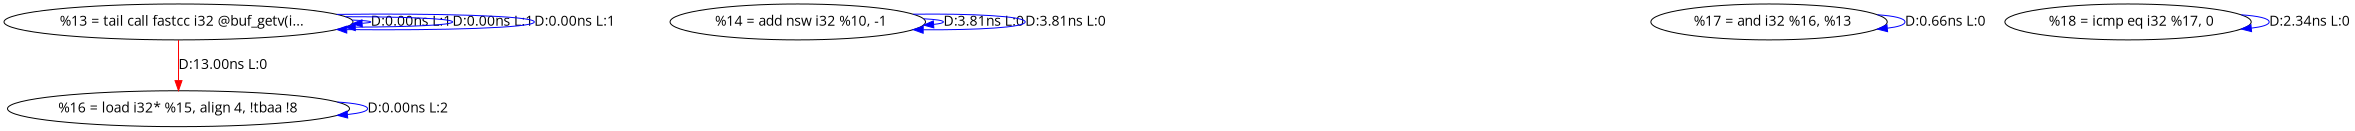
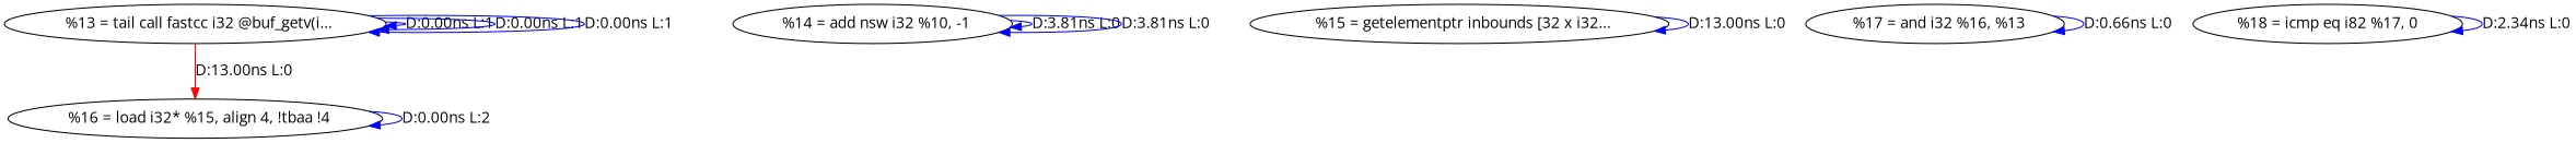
  digraph {
    fontname="Open Sans"
    node [fontname="Open Sans"]
    edge [color=blue fontname="Open Sans"]
    n1 [label="  %13 = tail call fastcc i32 @buf_getv(i..."]
-   n2 [label="%16 = load i32* %15, align 4, !tbaa !8"]
+   n2 [label="  %16 = load i32* %15, align 4, !tbaa !4"]
    n3 [label="  %14 = add nsw i32 %10, -1"]
+   n4 [label="  %15 = getelementptr inbounds [32 x i32..."]
    n5 [label="  %17 = and i32 %16, %13"]
-   n6 [label="  %18 = icmp eq i32 %17, 0"]
+   n6 [label="%18 = icmp eq i82 %17, 0"]
    n1 -> n1 [label="D:0.00ns L:1"]
    n1 -> n1 [label="D:0.00ns L:1"]
    n1 -> n1 [label="D:0.00ns L:1"]
    n1 -> n2 [color=red label="D:13.00ns L:0"]
    n2 -> n2 [label="D:0.00ns L:2"]
    n3 -> n3 [label="D:3.81ns L:0"]
    n3 -> n3 [label="D:3.81ns L:0"]
+   n4 -> n4 [label="D:13.00ns L:0"]
    n5 -> n5 [label="D:0.66ns L:0"]
    n6 -> n6 [label="D:2.34ns L:0"]
  }
